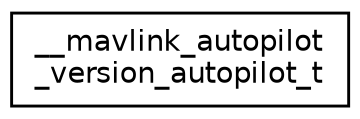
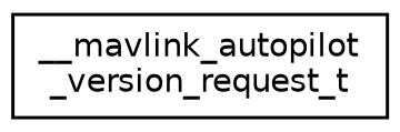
  digraph {
    rankdir=LR
-   n1 [color=black fillcolor=white fontname=Helvetica fontsize=10 height=0.2 label="__mavlink_autopilot\l_version_autopilot_t" shape=record style=filled width=0.4]
+   n1 [color=black fillcolor=white fontname=Helvetica fontsize=10 height=0.2 label="__mavlink_autopilot\l_version_request_t" shape=record style=filled width=0.4]
  }
